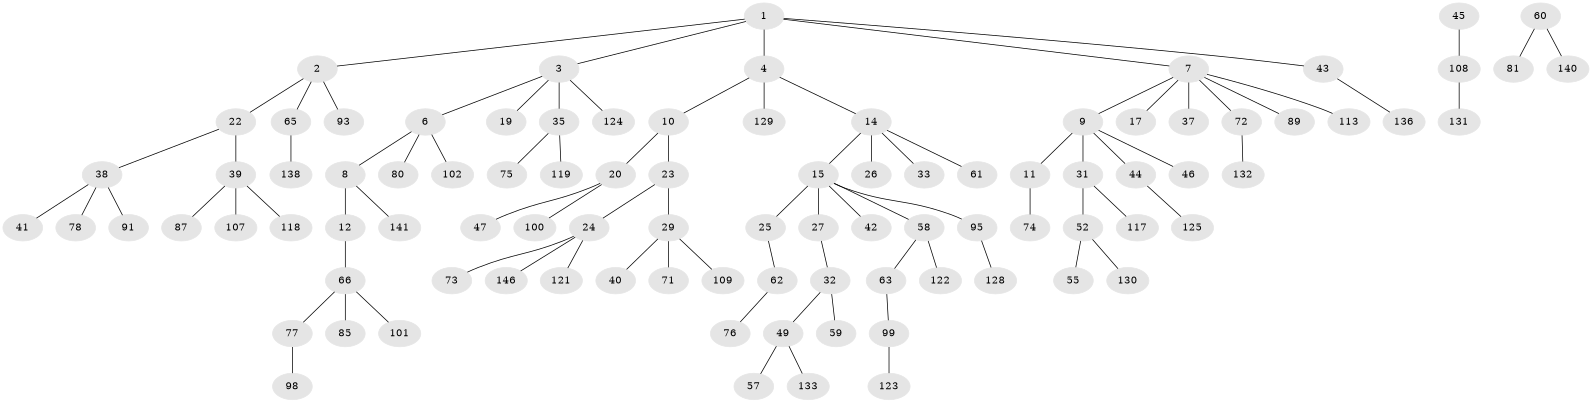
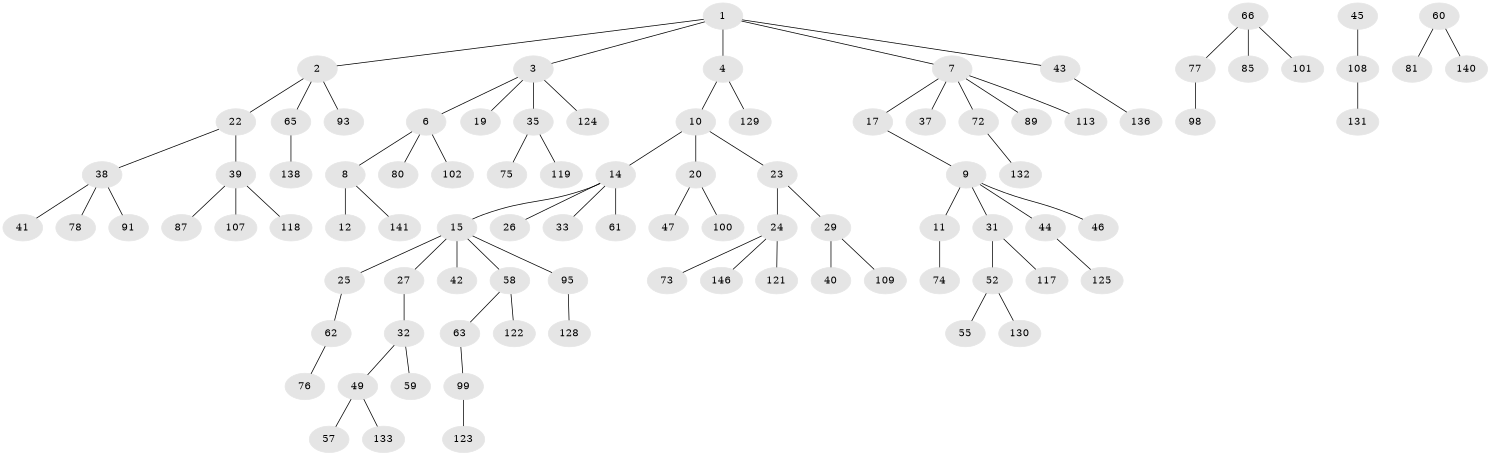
  graph {
    node [color=gray90 style=filled]
    2 [super="+28"]
    22 [super="+68"]
    65 [super="+135"]
    93
    1
    3 [super="+34"]
    4 [super="+5"]
    7 [super="+21"]
    43 [super="+126"]
    6 [super="+16"]
    19 [super="+79"]
    35 [super="+69"]
    124
    10 [super="+54"]
    129
    9 [super="+127"]
    17
    37
    72
    89
    113
    136
    38 [super="+67"]
    39 [super="+50"]
    138
    8 [super="+139"]
    80
    102
    75
    119
    14 [super="+94"]
    20
    23 [super="+90"]
    12 [super="+13"]
    141
    11 [super="+51"]
    31 [super="+76"]
    44
    46 [super="+64"]
    132
    66 [super="+105"]
    74
    52 [super="+53"]
    117
    125
    15 [super="+18"]
    26
    33 [super="+115"]
    61 [super="+82"]
    47
    100
    24 [super="+30"]
    29 [super="+83"]
    77 [super="+111"]
    85
    101
    25 [super="+134"]
    27 [super="+48"]
    42 [super="+92"]
    58 [super="+104"]
    95 [super="+103"]
    62 [super="+86"]
    32 [super="+36"]
    63 [super="+88"]
    122
    128 [super="+137"]
    41
    78 [super="+120"]
    91 [super="+142"]
    87 [super="+110"]
    107
    118
    45 [super="+56"]
    108
    73
    n76 [label=146]
    121
    40
-   71
    109
    n81 [label=76]
    49 [super="+114"]
    59
    55 [super="+70"]
    130
    57
    133
    60
    81
    140
    131
    99 [super="+112"]
    123
    98
    2 -- 22
    2 -- 65
    2 -- 93
    22 -- 38
    22 -- 39
    65 -- 138
    1 -- 2
    1 -- 3
    1 -- 4
    1 -- 7
    1 -- 43
    3 -- 6
    3 -- 19
    3 -- 35
    3 -- 124
    4 -- 10
    4 -- 129
-   7 -- 9
+   17 -- 9
    7 -- 17
    7 -- 37
    7 -- 72
    7 -- 89
    7 -- 113
    43 -- 136
    6 -- 8
    6 -- 80
    6 -- 102
    35 -- 75
    35 -- 119
-   4 -- 14
+   10 -- 14
    10 -- 20
    10 -- 23
    9 -- 11
    9 -- 31
    9 -- 44
    9 -- 46
    72 -- 132
    38 -- 41
    38 -- 78
    38 -- 91
    39 -- 87
    39 -- 107
    39 -- 118
    8 -- 12
    8 -- 141
    14 -- 15
    14 -- 26
    14 -- 33
    14 -- 61
    20 -- 47
    20 -- 100
    23 -- 24
    23 -- 29
-   12 -- 66
    11 -- 74
    31 -- 52
    31 -- 117
    44 -- 125
    66 -- 77
    66 -- 85
    66 -- 101
    52 -- 55
    52 -- 130
    15 -- 25
    15 -- 27
    15 -- 42
    15 -- 58
    15 -- 95
    24 -- 73
    24 -- n76
    24 -- 121
    29 -- 40
-   29 -- 71
    29 -- 109
    77 -- 98
    25 -- 62
    27 -- 32
    58 -- 63
    58 -- 122
    95 -- 128
    62 -- n81
    32 -- 49
    32 -- 59
    63 -- 99
    45 -- 108
    108 -- 131
    49 -- 57
    49 -- 133
    60 -- 81
    60 -- 140
    99 -- 123
  }
